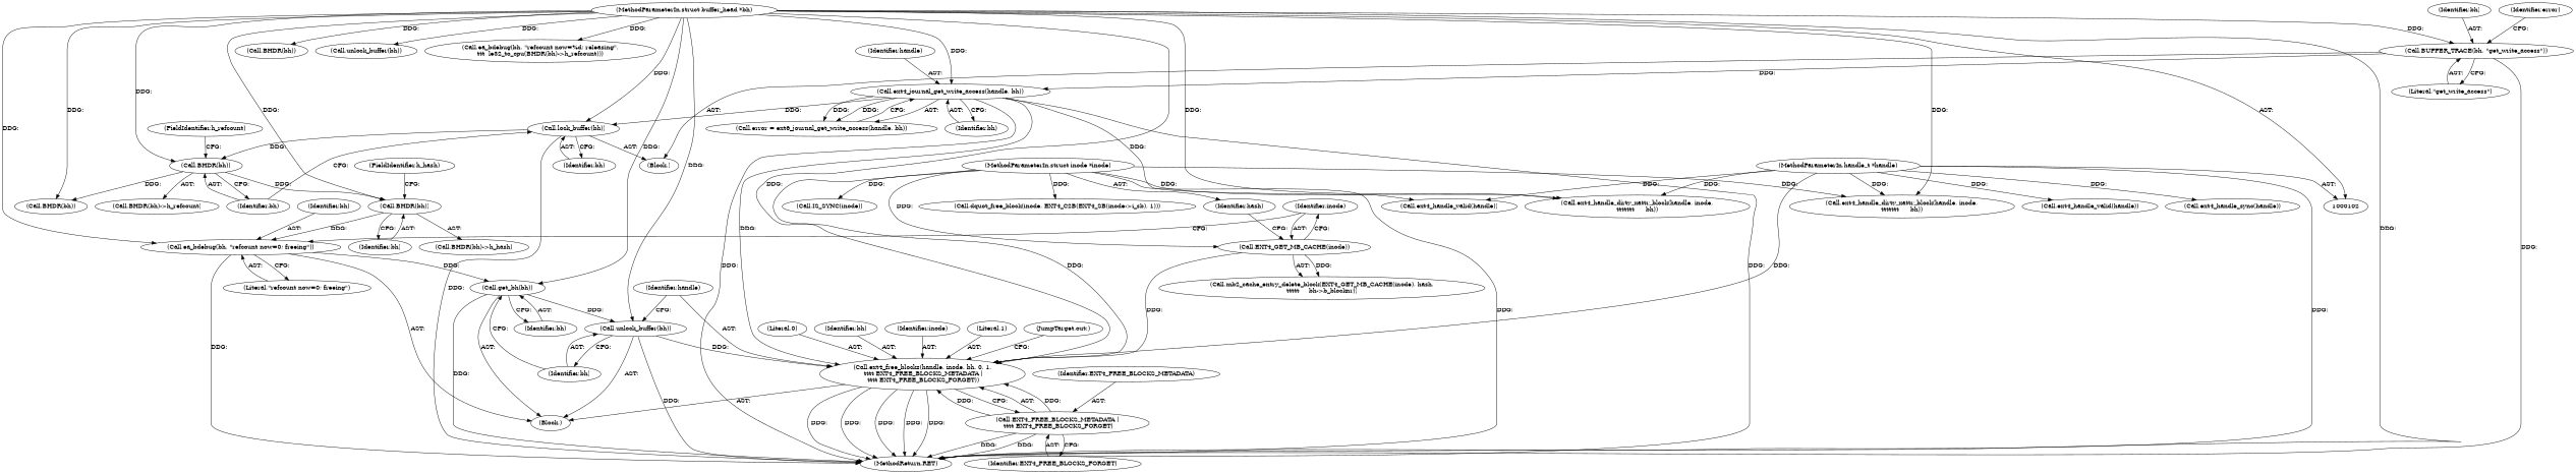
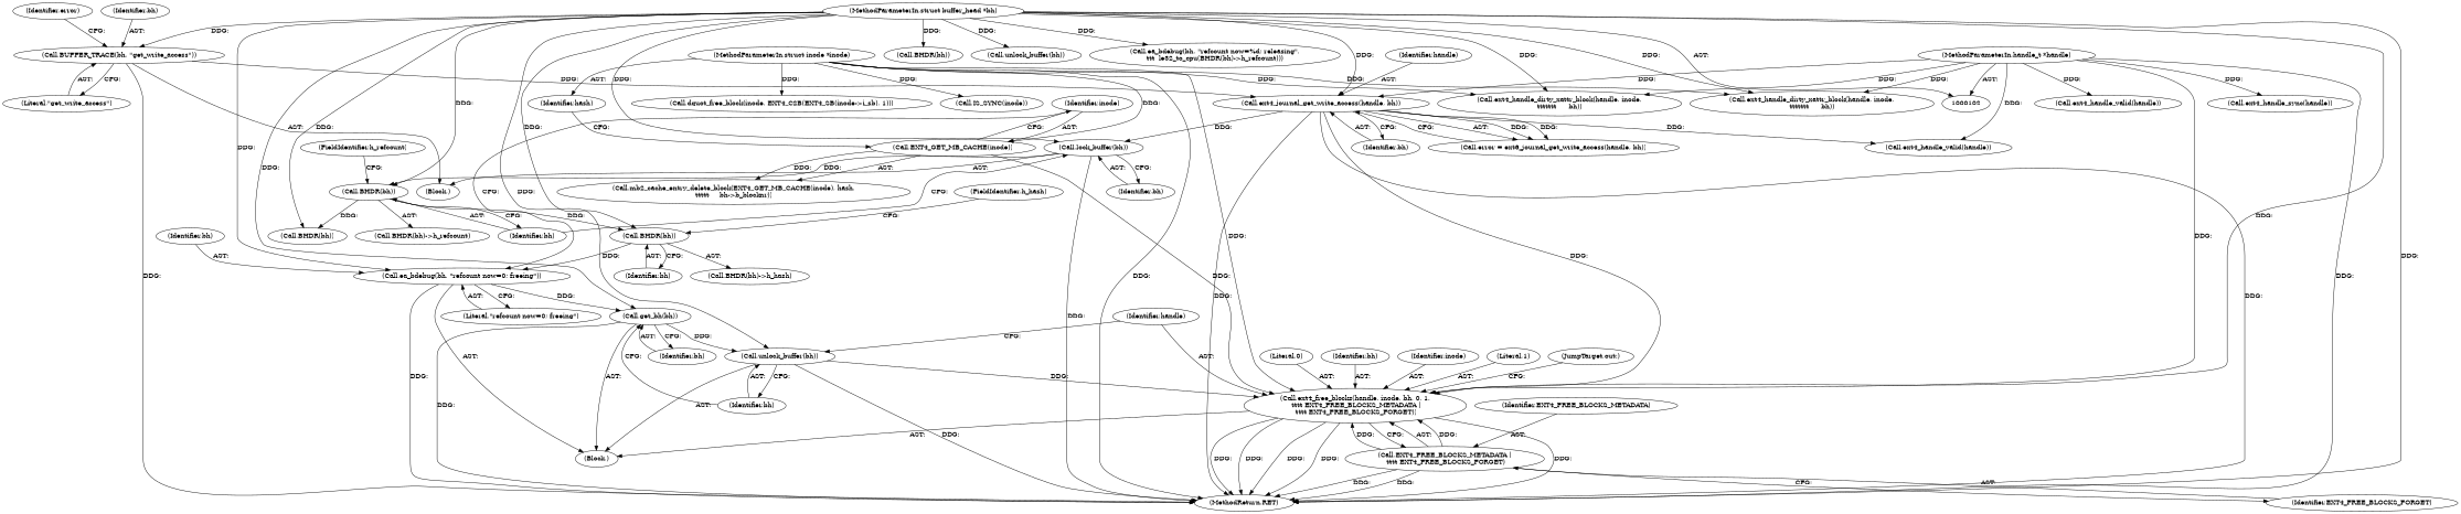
  digraph {
    n1 [label="(Call,ext4_free_blocks(handle, inode, bh, 0, 1,\n \t\t\t\t EXT4_FREE_BLOCKS_METADATA |\n \t\t\t\t EXT4_FREE_BLOCKS_FORGET))"]
    n2 [label="(Call,EXT4_FREE_BLOCKS_METADATA |\n \t\t\t\t EXT4_FREE_BLOCKS_FORGET)"]
    n3 [label="(Block,)"]
    n4 [label="(MethodReturn,RET)"]
    n5 [label="(Identifier,EXT4_FREE_BLOCKS_FORGET)"]
    n6 [label="(Call,ext4_journal_get_write_access(handle, bh))"]
    n7 [label="(Call,lock_buffer(bh))"]
    n8 [label="(Call,ext4_handle_valid(handle))"]
    n9 [label="(Call,error = ext6_journal_get_write_access(handle, bh))"]
    n10 [label="(Identifier,bh)"]
    n11 [label="(Block,)"]
    n12 [label="(Call,BHDR(bh))"]
    n13 [label="(Identifier,bh)"]
    n14 [label="(MethodParameterIn,handle_t *handle)"]
    n15 [label="(Call,ext4_handle_dirty_xattr_block(handle, inode,\n\t\t\t\t\t\t\t      bh))"]
    n16 [label="(Call,ext4_handle_sync(handle))"]
    n17 [label="(Call,ext4_handle_dirty_xattr_block(handle, inode,\n\t\t\t\t\t\t\t      bh))"]
    n18 [label="(Call,ext4_handle_valid(handle))"]
    1000102
    n20 [label="(Call,BUFFER_TRACE(bh, \"get_write_access\"))"]
    n21 [label="(Literal,\"get_write_access\")"]
    n22 [label="(MethodParameterIn,struct buffer_head *bh)"]
    n23 [label="(Call,unlock_buffer(bh))"]
    n24 [label="(Call,get_bh(bh))"]
    n25 [label="(Call,ea_bdebug(bh, \"refcount now=0; freeing\"))"]
    n26 [label="(Call,BHDR(bh))"]
    n27 [label="(Call,BHDR(bh))"]
    n28 [label="(Call,unlock_buffer(bh))"]
    n29 [label="(Call,BHDR(bh))"]
    n30 [label="(Call,ea_bdebug(bh, \"refcount now=%d; releasing\",\n\t\t\t  le32_to_cpu(BHDR(bh)->h_refcount)))"]
    n31 [label="(Identifier,bh)"]
    n32 [label="(Identifier,bh)"]
    n33 [label="(Literal,\"refcount now=0; freeing\")"]
    n34 [label="(Identifier,bh)"]
    n35 [label="(Call,BHDR(bh)->h_hash)"]
    n36 [label="(Call,BHDR(bh)->h_refcount)"]
    n37 [label="(Identifier,bh)"]
    n38 [label="(Call,EXT4_GET_MB_CACHE(inode))"]
    n39 [label="(Identifier,inode)"]
    n40 [label="(Call,mb2_cache_entry_delete_block(EXT4_GET_MB_CACHE(inode), hash,\n\t\t\t\t\t     bh->b_blocknr))"]
    n41 [label="(MethodParameterIn,struct inode *inode)"]
    n42 [label="(Call,dquot_free_block(inode, EXT4_C2B(EXT4_SB(inode->i_sb), 1)))"]
    n43 [label="(Call,IS_SYNC(inode))"]
    n44 [label="(Identifier,hash)"]
    n45 [label="(Identifier,EXT4_FREE_BLOCKS_METADATA)"]
    n46 [label="(Literal,0)"]
    n47 [label="(Identifier,bh)"]
    n48 [label="(FieldIdentifier,h_refcount)"]
    n49 [label="(Identifier,handle)"]
    n50 [label="(Identifier,inode)"]
    n51 [label="(FieldIdentifier,h_hash)"]
    n52 [label="(Literal,1)"]
    n53 [label="(Identifier,bh)"]
    n54 [label="(Identifier,bh)"]
    n55 [label="(Identifier,error)"]
    n56 [label="(Identifier,handle)"]
    n57 [label="(JumpTarget,out:)"]
    n1 -> n2 [label="CFG: "]
    n1 -> n3 [label="AST: "]
    n1 -> n4 [label="DDG: "]
    n1 -> n4 [label="DDG: "]
    n1 -> n4 [label="DDG: "]
    n1 -> n4 [label="DDG: "]
    n1 -> n4 [label="DDG: "]
    n2 -> n1 [label="AST: "]
    n2 -> n1 [label="DDG: "]
    n2 -> n1 [label="DDG: "]
    n2 -> n4 [label="DDG: "]
    n2 -> n4 [label="DDG: "]
    n2 -> n5 [label="CFG: "]
    n5 -> n2 [label="AST: "]
    n6 -> n1 [label="DDG: "]
    n6 -> n4 [label="DDG: "]
    n6 -> n4 [label="DDG: "]
    n6 -> n7 [label="DDG: "]
    n6 -> n8 [label="DDG: "]
    n6 -> n9 [label="AST: "]
    n6 -> n9 [label="DDG: "]
    n6 -> n9 [label="DDG: "]
    n6 -> n10 [label="CFG: "]
    n7 -> n4 [label="DDG: "]
    n7 -> n11 [label="AST: "]
    n7 -> n12 [label="DDG: "]
    n7 -> n13 [label="CFG: "]
    n9 -> n6 [label="CFG: "]
    n10 -> n6 [label="AST: "]
    n12 -> n26 [label="DDG: "]
    n12 -> n29 [label="DDG: "]
    n12 -> n36 [label="AST: "]
    n12 -> n37 [label="CFG: "]
    n13 -> n7 [label="AST: "]
    n14 -> n1 [label="DDG: "]
    n14 -> n4 [label="DDG: "]
+   n14 -> n6 [label="DDG: "]
    n14 -> n8 [label="DDG: "]
    n14 -> n15 [label="DDG: "]
    n14 -> n16 [label="DDG: "]
    n14 -> n17 [label="DDG: "]
    n14 -> n18 [label="DDG: "]
    n14 -> 1000102 [label="AST: "]
    n20 -> n4 [label="DDG: "]
    n20 -> n6 [label="DDG: "]
    n20 -> n11 [label="AST: "]
    n20 -> n21 [label="CFG: "]
    n21 -> n20 [label="AST: "]
    n22 -> n1 [label="DDG: "]
    n22 -> n4 [label="DDG: "]
    n22 -> n6 [label="DDG: "]
    n22 -> n7 [label="DDG: "]
    n22 -> n12 [label="DDG: "]
    n22 -> n15 [label="DDG: "]
    n22 -> n17 [label="DDG: "]
    n22 -> 1000102 [label="AST: "]
    n22 -> n20 [label="DDG: "]
    n22 -> n23 [label="DDG: "]
    n22 -> n24 [label="DDG: "]
    n22 -> n25 [label="DDG: "]
    n22 -> n26 [label="DDG: "]
    n22 -> n27 [label="DDG: "]
    n22 -> n28 [label="DDG: "]
    n22 -> n29 [label="DDG: "]
    n22 -> n30 [label="DDG: "]
    n23 -> n1 [label="DDG: "]
    n23 -> n3 [label="AST: "]
    n23 -> n4 [label="DDG: "]
    n23 -> n31 [label="CFG: "]
    n24 -> n3 [label="AST: "]
    n24 -> n4 [label="DDG: "]
    n24 -> n23 [label="DDG: "]
    n24 -> n32 [label="CFG: "]
    n25 -> n3 [label="AST: "]
    n25 -> n4 [label="DDG: "]
    n25 -> n24 [label="DDG: "]
    n25 -> n33 [label="CFG: "]
    n26 -> n25 [label="DDG: "]
    n26 -> n34 [label="CFG: "]
    n26 -> n35 [label="AST: "]
    n31 -> n23 [label="AST: "]
    n31 -> n24 [label="CFG: "]
    n32 -> n24 [label="AST: "]
    n33 -> n25 [label="AST: "]
    n34 -> n26 [label="AST: "]
    n37 -> n7 [label="CFG: "]
    n37 -> n12 [label="AST: "]
    n38 -> n1 [label="DDG: "]
    n38 -> n39 [label="CFG: "]
    n38 -> n40 [label="AST: "]
    n38 -> n40 [label="DDG: "]
    n39 -> n25 [label="CFG: "]
    n39 -> n38 [label="AST: "]
    n41 -> n1 [label="DDG: "]
    n41 -> n4 [label="DDG: "]
    n41 -> n15 [label="DDG: "]
    n41 -> n17 [label="DDG: "]
    n41 -> n38 [label="DDG: "]
    n41 -> n42 [label="DDG: "]
    n41 -> n43 [label="DDG: "]
    n41 -> n44 [label="AST: "]
    n44 -> n38 [label="CFG: "]
    n45 -> n2 [label="AST: "]
    n46 -> n1 [label="AST: "]
    n47 -> n1 [label="AST: "]
    n48 -> n12 [label="CFG: "]
    n49 -> n6 [label="AST: "]
    n50 -> n1 [label="AST: "]
    n51 -> n26 [label="CFG: "]
    n52 -> n1 [label="AST: "]
    n53 -> n25 [label="AST: "]
    n54 -> n20 [label="AST: "]
    n55 -> n20 [label="CFG: "]
    n56 -> n1 [label="AST: "]
    n56 -> n23 [label="CFG: "]
    n57 -> n1 [label="CFG: "]
  }
